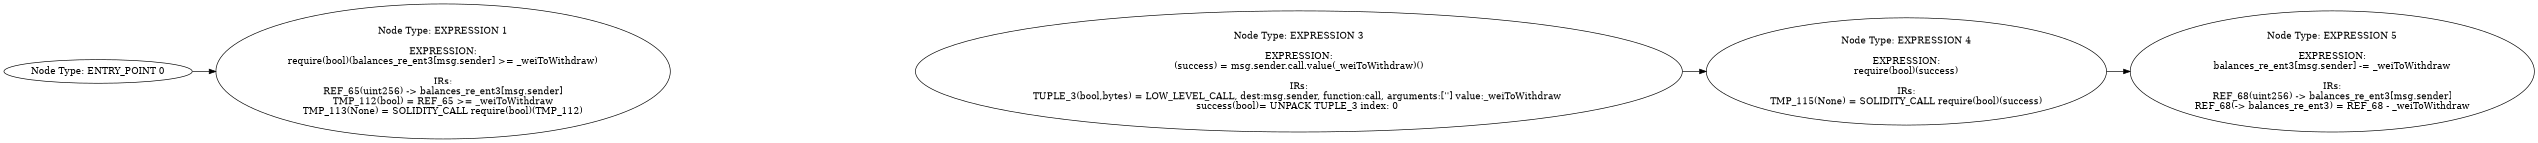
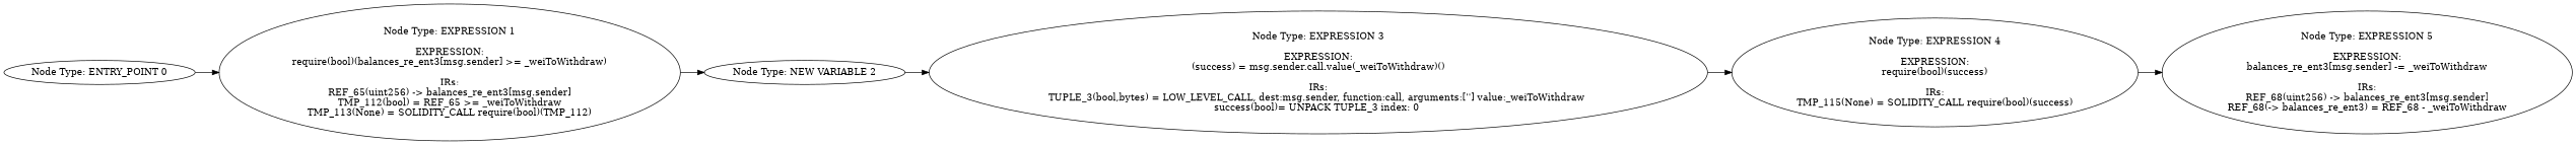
  digraph {
    rankdir=LR
    n1 [label="Node Type: ENTRY_POINT 0\n"]
    n2 [label="Node Type: EXPRESSION 1\n\nEXPRESSION:\nrequire(bool)(balances_re_ent3[msg.sender] >= _weiToWithdraw)\n\nIRs:\nREF_65(uint256) -> balances_re_ent3[msg.sender]\nTMP_112(bool) = REF_65 >= _weiToWithdraw\nTMP_113(None) = SOLIDITY_CALL require(bool)(TMP_112)"]
+   n3 [label="Node Type: NEW VARIABLE 2\n"]
    n4 [label="Node Type: EXPRESSION 3\n\nEXPRESSION:\n(success) = msg.sender.call.value(_weiToWithdraw)()\n\nIRs:\nTUPLE_3(bool,bytes) = LOW_LEVEL_CALL, dest:msg.sender, function:call, arguments:[''] value:_weiToWithdraw \nsuccess(bool)= UNPACK TUPLE_3 index: 0 "]
    n5 [label="Node Type: EXPRESSION 4\n\nEXPRESSION:\nrequire(bool)(success)\n\nIRs:\nTMP_115(None) = SOLIDITY_CALL require(bool)(success)"]
    n6 [label="Node Type: EXPRESSION 5\n\nEXPRESSION:\nbalances_re_ent3[msg.sender] -= _weiToWithdraw\n\nIRs:\nREF_68(uint256) -> balances_re_ent3[msg.sender]\nREF_68(-> balances_re_ent3) = REF_68 - _weiToWithdraw"]
    n1 -> n2
+   n2 -> n3
+   n3 -> n4
    n4 -> n5
    n5 -> n6
  }
